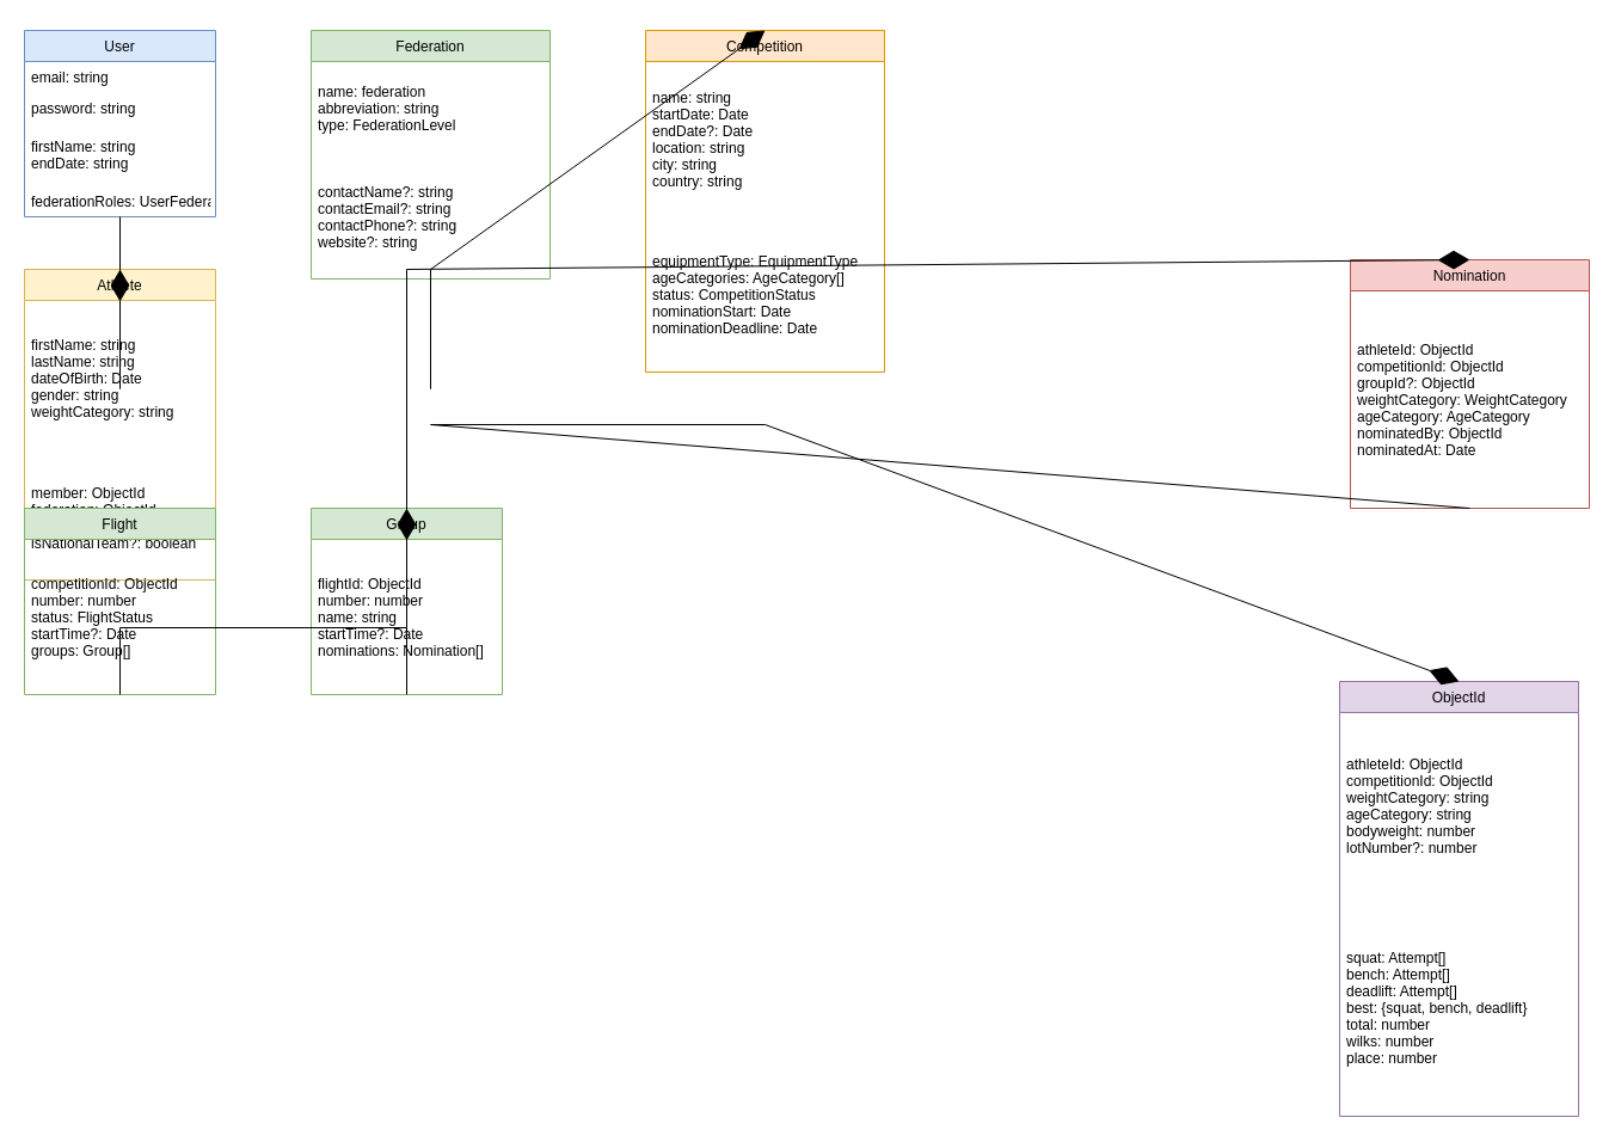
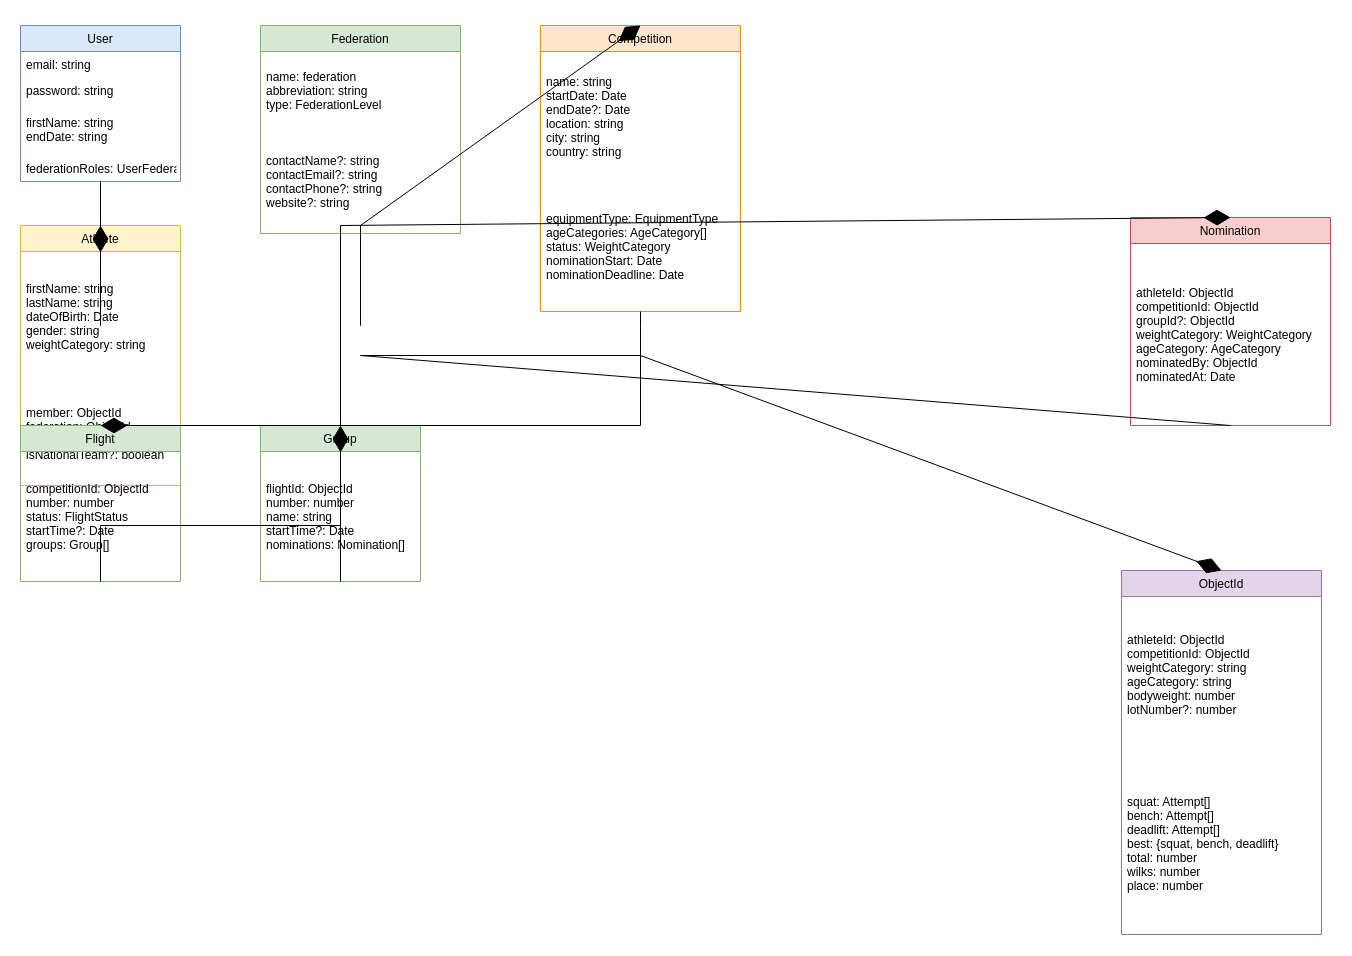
  <mxCell id="0" />
  <mxCell id="1" parent="0" />
  <mxCell id="2" value="User" style="swimlane;fontStyle=0;childLayout=stackLayout;horizontal=1;startSize=26;horizontalStack=0;resizeParent=1;resizeParentMax=0;resizeLast=0;collapsible=1;marginBottom=0;fillColor=#dae8fc;strokeColor=#6c8ebf;" vertex="1" parent="1"><mxGeometry x="20" y="20" width="160" height="156" as="geometry"><mxRectangle x="230" y="140" width="160" height="26" as="alternateBounds" /></mxGeometry></mxCell>
  <mxCell id="3" value="email: string" style="text;strokeColor=none;fillColor=none;align=left;verticalAlign=middle;spacingLeft=4;spacingRight=4;overflow=hidden;points=[[0,0.5],[1,0.5]];portConstraint=eastwest;rotatable=0;" vertex="1" parent="2"><mxGeometry y="26" width="160" height="26" as="geometry" /></mxCell>
  <mxCell id="4" value="password: string" style="text;strokeColor=none;fillColor=none;align=left;verticalAlign=middle;spacingLeft=4;spacingRight=4;overflow=hidden;points=[[0,0.5],[1,0.5]];portConstraint=eastwest;rotatable=0;" vertex="1" parent="2"><mxGeometry y="52" width="160" height="26" as="geometry" /></mxCell>
  <mxCell id="5" value="firstName: string&#10;endDate: string" style="text;strokeColor=none;fillColor=none;align=left;verticalAlign=middle;spacingLeft=4;spacingRight=4;overflow=hidden;points=[[0,0.5],[1,0.5]];portConstraint=eastwest;rotatable=0;" vertex="1" parent="2"><mxGeometry y="78" width="160" height="52" as="geometry" /></mxCell>
  <mxCell id="6" value="federationRoles: UserFederationRole[]" style="text;strokeColor=none;fillColor=none;align=left;verticalAlign=middle;spacingLeft=4;spacingRight=4;overflow=hidden;points=[[0,0.5],[1,0.5]];portConstraint=eastwest;rotatable=0;" vertex="1" parent="2"><mxGeometry y="130" width="160" height="26" as="geometry" /></mxCell>
  <mxCell id="7" value="Federation" style="swimlane;fontStyle=0;childLayout=stackLayout;horizontal=1;startSize=26;horizontalStack=0;resizeParent=1;resizeParentMax=0;resizeLast=0;collapsible=1;marginBottom=0;fillColor=#d5e8d4;strokeColor=#82b366;" vertex="1" parent="1"><mxGeometry x="260" y="20" width="200" height="208" as="geometry" /></mxCell>
  <mxCell id="8" value="name: federation&#10;abbreviation: string&#10;type: FederationLevel" style="text;strokeColor=none;fillColor=none;align=left;verticalAlign=middle;spacingLeft=4;spacingRight=4;overflow=hidden;points=[[0,0.5],[1,0.5]];portConstraint=eastwest;rotatable=0;" vertex="1" parent="7"><mxGeometry y="26" width="200" height="78" as="geometry" /></mxCell>
  <mxCell id="9" value="contactName?: string&#10;contactEmail?: string&#10;contactPhone?: string&#10;website?: string" style="text;strokeColor=none;fillColor=none;align=left;verticalAlign=middle;spacingLeft=4;spacingRight=4;overflow=hidden;points=[[0,0.5],[1,0.5]];portConstraint=eastwest;rotatable=0;" vertex="1" parent="7"><mxGeometry y="104" width="200" height="104" as="geometry" /></mxCell>
  <mxCell id="10" value="Competition" style="swimlane;fontStyle=0;childLayout=stackLayout;horizontal=1;startSize=26;horizontalStack=0;resizeParent=1;resizeParentMax=0;resizeLast=0;collapsible=1;marginBottom=0;fillColor=#ffe6cc;strokeColor=#d79b00;" vertex="1" parent="1"><mxGeometry x="540" y="20" width="200" height="286" as="geometry" /></mxCell>
  <mxCell id="11" value="name: string&#10;startDate: Date&#10;endDate?: Date&#10;location: string&#10;city: string&#10;country: string" style="text;strokeColor=none;fillColor=none;align=left;verticalAlign=middle;spacingLeft=4;spacingRight=4;overflow=hidden;points=[[0,0.5],[1,0.5]];portConstraint=eastwest;rotatable=0;" vertex="1" parent="10"><mxGeometry y="26" width="200" height="130" as="geometry" /></mxCell>
- <mxCell id="12" value="equipmentType: EquipmentType&#10;ageCategories: AgeCategory[]&#10;status: CompetitionStatus&#10;nominationStart: Date&#10;nominationDeadline: Date" style="text;strokeColor=none;fillColor=none;align=left;verticalAlign=middle;spacingLeft=4;spacingRight=4;overflow=hidden;points=[[0,0.5],[1,0.5]];portConstraint=eastwest;rotatable=0;" vertex="1" parent="10"><mxGeometry y="156" width="200" height="130" as="geometry" /></mxCell>
+ <mxCell id="12" value="equipmentType: EquipmentType&#10;ageCategories: AgeCategory[]&#10;status: WeightCategory&#10;nominationStart: Date&#10;nominationDeadline: Date" style="text;strokeColor=none;fillColor=none;align=left;verticalAlign=middle;spacingLeft=4;spacingRight=4;overflow=hidden;points=[[0,0.5],[1,0.5]];portConstraint=eastwest;rotatable=0;" vertex="1" parent="10"><mxGeometry y="156" width="200" height="130" as="geometry" /></mxCell>
  <mxCell id="13" value="Athlete" style="swimlane;fontStyle=0;childLayout=stackLayout;horizontal=1;startSize=26;horizontalStack=0;resizeParent=1;resizeParentMax=0;resizeLast=0;collapsible=1;marginBottom=0;fillColor=#fff2cc;strokeColor=#d6b656;" vertex="1" parent="1"><mxGeometry x="20" y="220" width="160" height="260" as="geometry" /></mxCell>
  <mxCell id="14" value="firstName: string&#10;lastName: string&#10;dateOfBirth: Date&#10;gender: string&#10;weightCategory: string" style="text;strokeColor=none;fillColor=none;align=left;verticalAlign=middle;spacingLeft=4;spacingRight=4;overflow=hidden;points=[[0,0.5],[1,0.5]];portConstraint=eastwest;rotatable=0;" vertex="1" parent="13"><mxGeometry y="26" width="160" height="130" as="geometry" /></mxCell>
  <mxCell id="15" value="member: ObjectId&#10;federation: ObjectId&#10;coaches?: ObjectId[]&#10;isNationalTeam?: boolean" style="text;strokeColor=none;fillColor=none;align=left;verticalAlign=middle;spacingLeft=4;spacingRight=4;overflow=hidden;points=[[0,0.5],[1,0.5]];portConstraint=eastwest;rotatable=0;" vertex="1" parent="13"><mxGeometry y="156" width="160" height="104" as="geometry" /></mxCell>
  <mxCell id="16" value="Nomination" style="swimlane;fontStyle=0;childLayout=stackLayout;horizontal=1;startSize=26;horizontalStack=0;resizeParent=1;resizeParentMax=0;resizeLast=0;collapsible=1;marginBottom=0;fillColor=#f8cecc;strokeColor=#b85450;" vertex="1" parent="1"><mxGeometry x="1130" y="212" width="200" height="208" as="geometry" /></mxCell>
  <mxCell id="17" value="athleteId: ObjectId&#10;competitionId: ObjectId&#10;groupId?: ObjectId&#10;weightCategory: WeightCategory&#10;ageCategory: AgeCategory&#10;nominatedBy: ObjectId&#10;nominatedAt: Date" style="text;strokeColor=none;fillColor=none;align=left;verticalAlign=middle;spacingLeft=4;spacingRight=4;overflow=hidden;points=[[0,0.5],[1,0.5]];portConstraint=eastwest;rotatable=0;" vertex="1" parent="16"><mxGeometry y="26" width="200" height="182" as="geometry" /></mxCell>
  <mxCell id="18" value="ObjectId" style="swimlane;fontStyle=0;childLayout=stackLayout;horizontal=1;startSize=26;horizontalStack=0;resizeParent=1;resizeParentMax=0;resizeLast=0;collapsible=1;marginBottom=0;fillColor=#e1d5e7;strokeColor=#9673a6;" vertex="1" parent="1"><mxGeometry x="1121" y="565" width="200" height="364" as="geometry" /></mxCell>
  <mxCell id="19" value="athleteId: ObjectId&#10;competitionId: ObjectId&#10;weightCategory: string&#10;ageCategory: string&#10;bodyweight: number&#10;lotNumber?: number" style="text;strokeColor=none;fillColor=none;align=left;verticalAlign=middle;spacingLeft=4;spacingRight=4;overflow=hidden;points=[[0,0.5],[1,0.5]];portConstraint=eastwest;rotatable=0;" vertex="1" parent="18"><mxGeometry y="26" width="200" height="156" as="geometry" /></mxCell>
  <mxCell id="20" value="squat: Attempt[]&#10;bench: Attempt[]&#10;deadlift: Attempt[]&#10;best: {squat, bench, deadlift}&#10;total: number&#10;wilks: number&#10;place: number" style="text;strokeColor=none;fillColor=none;align=left;verticalAlign=middle;spacingLeft=4;spacingRight=4;overflow=hidden;points=[[0,0.5],[1,0.5]];portConstraint=eastwest;rotatable=0;" vertex="1" parent="18"><mxGeometry y="182" width="200" height="182" as="geometry" /></mxCell>
  <mxCell id="21" value="Flight" style="swimlane;fontStyle=0;childLayout=stackLayout;horizontal=1;startSize=26;horizontalStack=0;resizeParent=1;resizeParentMax=0;resizeLast=0;collapsible=1;marginBottom=0;fillColor=#d5e8d4;strokeColor=#82b366;" vertex="1" parent="1"><mxGeometry x="20" y="420" width="160" height="156" as="geometry" /></mxCell>
  <mxCell id="22" value="competitionId: ObjectId&#10;number: number&#10;status: FlightStatus&#10;startTime?: Date&#10;groups: Group[]" style="text;strokeColor=none;fillColor=none;align=left;verticalAlign=middle;spacingLeft=4;spacingRight=4;overflow=hidden;points=[[0,0.5],[1,0.5]];portConstraint=eastwest;rotatable=0;" vertex="1" parent="21"><mxGeometry y="26" width="160" height="130" as="geometry" /></mxCell>
  <mxCell id="23" value="Group" style="swimlane;fontStyle=0;childLayout=stackLayout;horizontal=1;startSize=26;horizontalStack=0;resizeParent=1;resizeParentMax=0;resizeLast=0;collapsible=1;marginBottom=0;fillColor=#d5e8d4;strokeColor=#82b366;" vertex="1" parent="1"><mxGeometry x="260" y="420" width="160" height="156" as="geometry" /></mxCell>
  <mxCell id="24" value="flightId: ObjectId&#10;number: number&#10;name: string&#10;startTime?: Date&#10;nominations: Nomination[]" style="text;strokeColor=none;fillColor=none;align=left;verticalAlign=middle;spacingLeft=4;spacingRight=4;overflow=hidden;points=[[0,0.5],[1,0.5]];portConstraint=eastwest;rotatable=0;" vertex="1" parent="23"><mxGeometry y="26" width="160" height="130" as="geometry" /></mxCell>
  <mxCell id="25" value="" style="endArrow=diamondThin;endFill=1;endSize=24;html=1;rounded=0;exitX=0.5;exitY=1;exitDx=0;exitDy=0;entryX=0.5;entryY=0;entryDx=0;entryDy=0;" edge="1" parent="1" source="2" target="13"><mxGeometry width="160" relative="1" as="geometry"><mxPoint x="380" y="540" as="sourcePoint" /><mxPoint x="540" y="540" as="targetPoint" /><Array as="points"><mxPoint x="100" y="320" /><mxPoint x="100" y="220" /></Array></mxGeometry></mxCell>
  <mxCell id="26" value="" style="endArrow=diamondThin;endFill=1;endSize=24;html=1;rounded=0;exitX=0.5;exitY=1;exitDx=0;exitDy=0;entryX=0.5;entryY=0;entryDx=0;entryDy=0;" edge="1" parent="1" source="7" target="10"><mxGeometry width="160" relative="1" as="geometry"><mxPoint x="380" y="540" as="sourcePoint" /><mxPoint x="540" y="540" as="targetPoint" /><Array as="points"><mxPoint x="360" y="320" /><mxPoint x="360" y="220" /></Array></mxGeometry></mxCell>
+ <mxCell id="27" value="" style="endArrow=diamondThin;endFill=1;endSize=24;html=1;rounded=0;exitX=0.5;exitY=1;exitDx=0;exitDy=0;entryX=0.5;entryY=0;entryDx=0;entryDy=0;" edge="1" parent="1" source="10" target="21"><mxGeometry width="160" relative="1" as="geometry"><mxPoint x="380" y="540" as="sourcePoint" /><mxPoint x="540" y="540" as="targetPoint" /><Array as="points"><mxPoint x="640" y="320" /><mxPoint x="640" y="420" /></Array></mxGeometry></mxCell>
  <mxCell id="28" value="" style="endArrow=diamondThin;endFill=1;endSize=24;html=1;rounded=0;exitX=0.5;exitY=1;exitDx=0;exitDy=0;entryX=0.5;entryY=0;entryDx=0;entryDy=0;" edge="1" parent="1" source="21" target="23"><mxGeometry width="160" relative="1" as="geometry"><mxPoint x="380" y="540" as="sourcePoint" /><mxPoint x="540" y="540" as="targetPoint" /><Array as="points"><mxPoint x="100" y="520" /><mxPoint x="340" y="520" /></Array></mxGeometry></mxCell>
  <mxCell id="29" value="" style="endArrow=diamondThin;endFill=1;endSize=24;html=1;rounded=0;exitX=0.5;exitY=1;exitDx=0;exitDy=0;entryX=0.5;entryY=0;entryDx=0;entryDy=0;" edge="1" parent="1" source="23" target="16"><mxGeometry width="160" relative="1" as="geometry"><mxPoint x="380" y="540" as="sourcePoint" /><mxPoint x="540" y="540" as="targetPoint" /><Array as="points"><mxPoint x="340" y="520" /><mxPoint x="340" y="220" /></Array></mxGeometry></mxCell>
  <mxCell id="30" value="" style="endArrow=diamondThin;endFill=1;endSize=24;html=1;rounded=0;exitX=0.5;exitY=1;exitDx=0;exitDy=0;entryX=0.5;entryY=0;entryDx=0;entryDy=0;" edge="1" parent="1" source="16" target="18"><mxGeometry width="160" relative="1" as="geometry"><mxPoint x="380" y="540" as="sourcePoint" /><mxPoint x="540" y="540" as="targetPoint" /><Array as="points"><mxPoint x="360" y="350" /><mxPoint x="640" y="350" /></Array></mxGeometry></mxCell>
